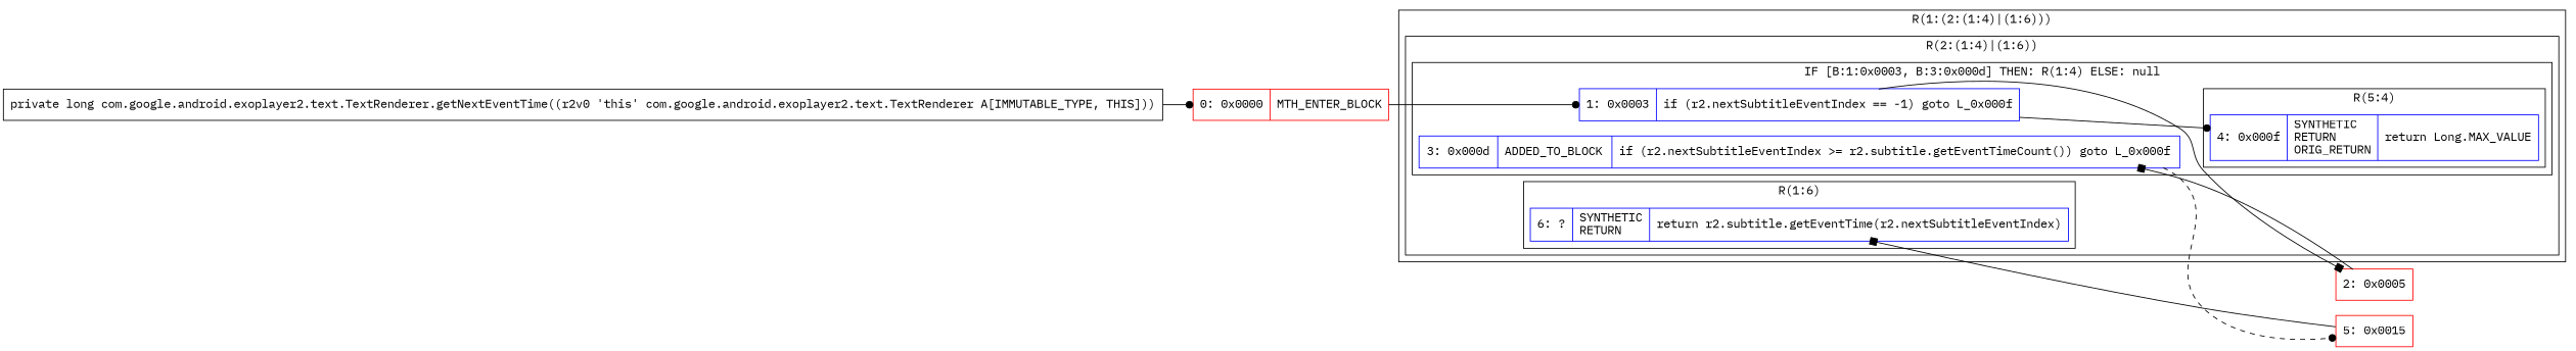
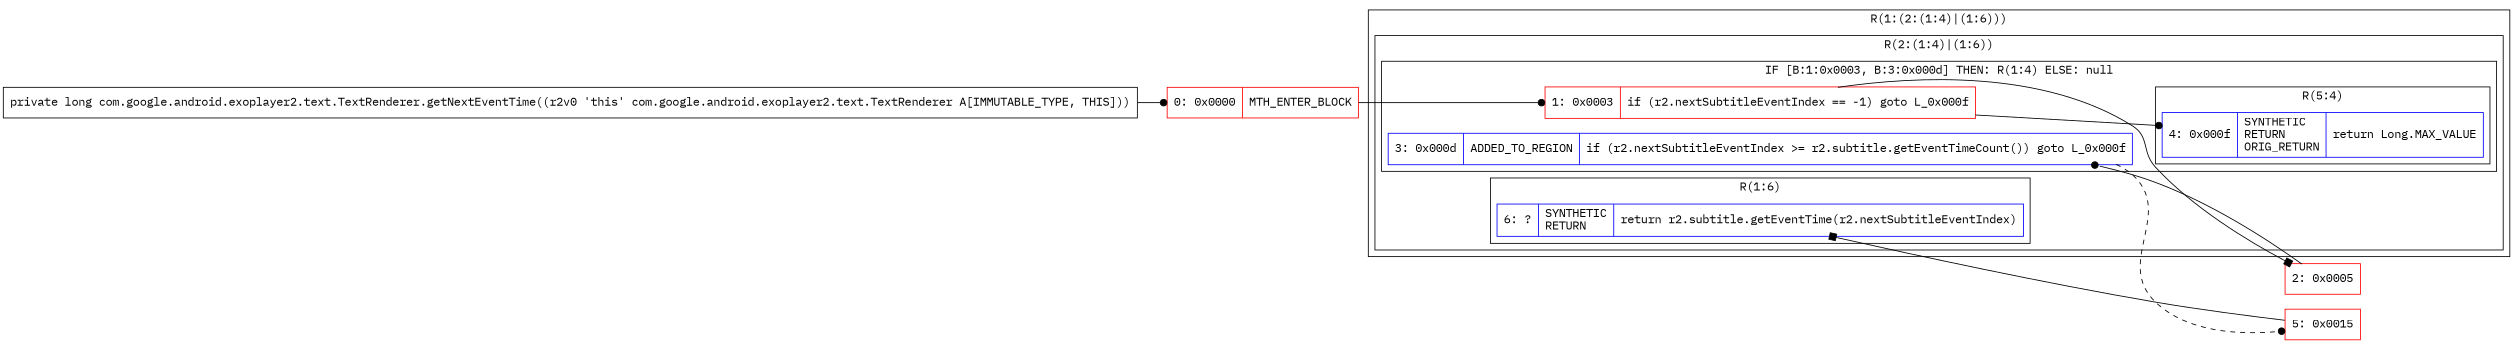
  digraph {
    fontname="IBM Plex Mono"
    rankdir=LR
    node [color=blue fontname="IBM Plex Mono" shape=record]
    edge [arrowhead=dot fontname="IBM Plex Mono"]
    n1 [label="{4\:\ 0x000f|SYNTHETIC\lRETURN\lORIG_RETURN\l|return Long.MAX_VALUE\l}"]
-   n2 [label="{1\:\ 0x0003|if (r2.nextSubtitleEventIndex == \-1) goto L_0x000f\l}"]
-   n3 [label="{3\:\ 0x000d|ADDED_TO_BLOCK\l|if (r2.nextSubtitleEventIndex \>= r2.subtitle.getEventTimeCount()) goto L_0x000f\l}"]
+   n2 [color=red label="{1\:\ 0x0003|if (r2.nextSubtitleEventIndex == \-1) goto L_0x000f\l}"]
+   n3 [label="{3\:\ 0x000d|ADDED_TO_REGION\l|if (r2.nextSubtitleEventIndex \>= r2.subtitle.getEventTimeCount()) goto L_0x000f\l}"]
    n4 [label="{6\:\ ?|SYNTHETIC\lRETURN\l|return r2.subtitle.getEventTime(r2.nextSubtitleEventIndex)\l}"]
    n5 [color=red label="{2\:\ 0x0005}"]
    n6 [color=red label="{5\:\ 0x0015}"]
    n7 [color=red label="{0\:\ 0x0000|MTH_ENTER_BLOCK\l}"]
    n8 [label="{private long com.google.android.exoplayer2.text.TextRenderer.getNextEventTime((r2v0 'this' com.google.android.exoplayer2.text.TextRenderer A[IMMUTABLE_TYPE, THIS])) }" color=""]
    subgraph cluster_1 {
      label="R(1:(2:(1:4)|(1:6)))"
      subgraph cluster_2 {
        label="R(2:(1:4)|(1:6))"
        subgraph cluster_3 {
          label="IF [B:1:0x0003, B:3:0x000d] THEN: R(1:4) ELSE: null"
          n2
          n3
          subgraph cluster_4 {
            label="R(5:4)"
            n1
          }
        }
        subgraph cluster_5 {
          label="R(1:6)"
          n4
        }
      }
    }
    n2 -> n1
    n2 -> n5 [arrowhead=box style=solid]
    n3 -> n6 [style=dashed]
-   n5 -> n3 [arrowhead=box]
+   n5 -> n3
    n6 -> n4 [arrowhead=box]
    n7 -> n2
    n8 -> n7
  }
